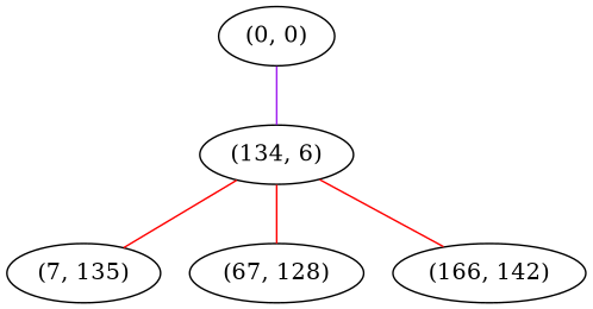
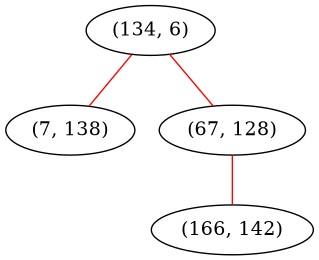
  graph {
    edge [color=red weight=1]
-   "(0, 0)"
    "(134, 6)"
-   "(7, 135)"
+   "(7, 135)" [label="(7, 138)"]
    n4 [label="(67, 128)"]
    "(166, 142)"
-   "(0, 0)" -- "(134, 6)" [color=purple weight=4]
    "(134, 6)" -- "(7, 135)"
    "(134, 6)" -- n4
-   "(134, 6)" -- "(166, 142)"
+   n4 -- "(166, 142)"
  }
